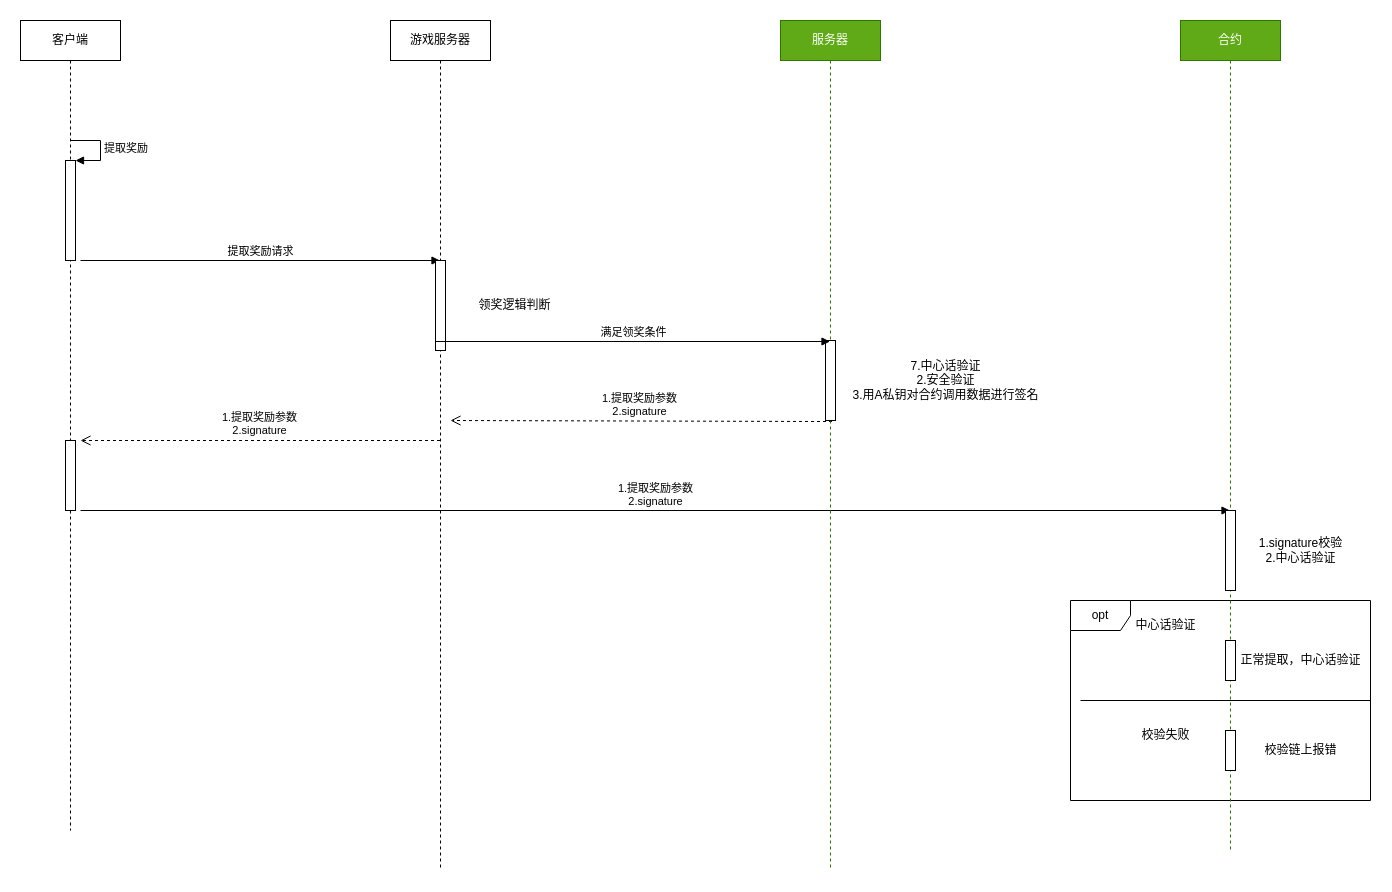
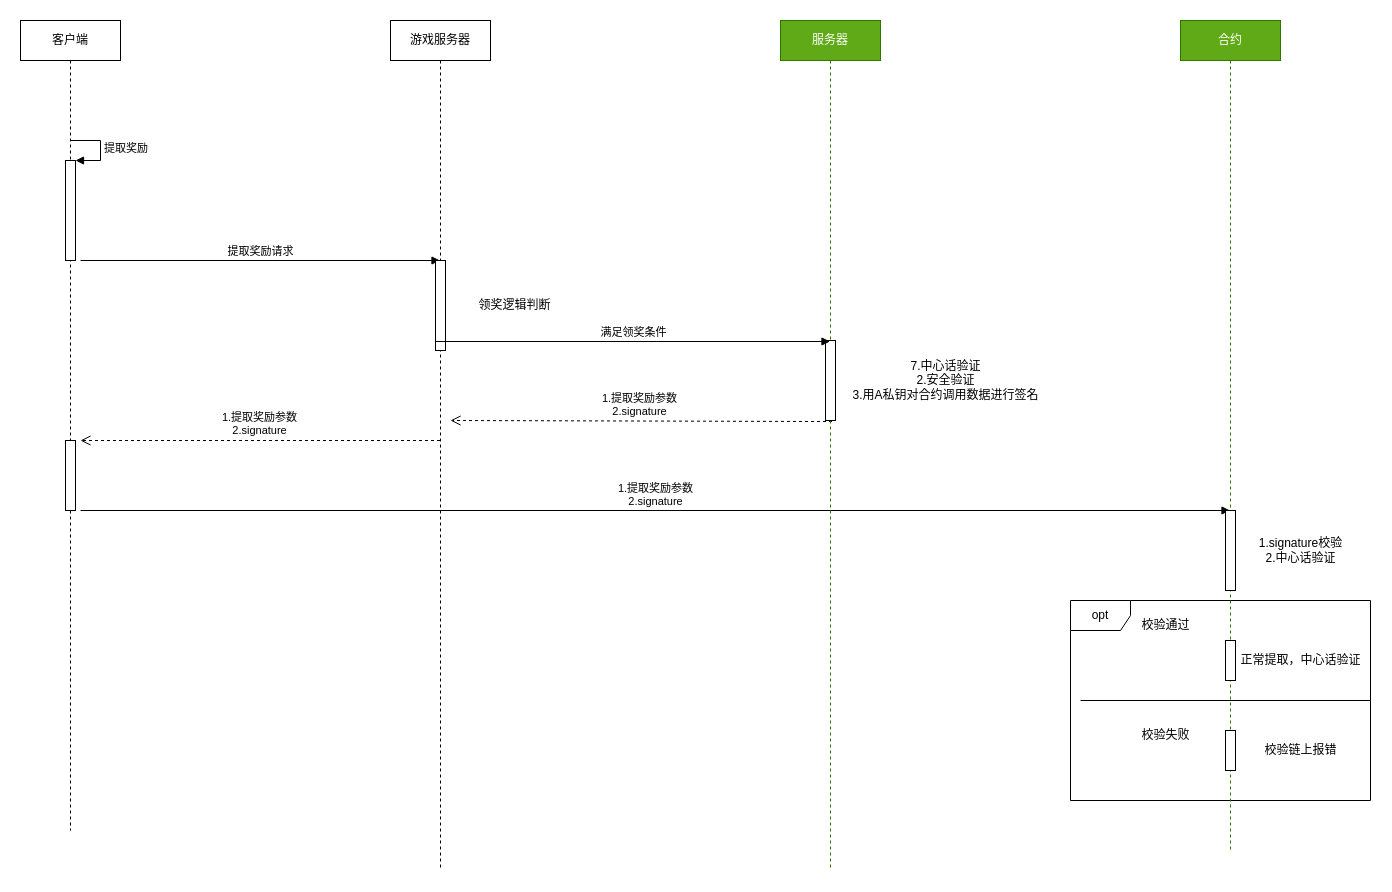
  <mxCell id="0" />
  <mxCell id="1" parent="0" />
  <mxCell id="2" value="opt" style="shape=umlFrame;whiteSpace=wrap;html=1;" parent="1" vertex="1"><mxGeometry x="1070" y="600" width="300" height="200" as="geometry" /></mxCell>
  <mxCell id="3" value="客户端" style="shape=umlLifeline;perimeter=lifelinePerimeter;whiteSpace=wrap;html=1;container=1;collapsible=0;recursiveResize=0;outlineConnect=0;" parent="1" vertex="1"><mxGeometry x="20" y="20" width="100" height="810" as="geometry" /></mxCell>
  <mxCell id="4" value="" style="html=1;points=[];perimeter=orthogonalPerimeter;" parent="3" vertex="1"><mxGeometry x="45" y="140" width="10" height="100" as="geometry" /></mxCell>
  <mxCell id="5" value="提取奖励" style="edgeStyle=orthogonalEdgeStyle;html=1;align=left;spacingLeft=2;endArrow=block;rounded=0;entryX=1;entryY=0;" parent="3" target="4" edge="1"><mxGeometry relative="1" as="geometry"><mxPoint x="50" y="120" as="sourcePoint" /><Array as="points"><mxPoint x="80" y="120" /></Array></mxGeometry></mxCell>
  <mxCell id="6" value="提取奖励请求" style="html=1;verticalAlign=bottom;endArrow=block;" parent="3" target="9" edge="1"><mxGeometry width="80" relative="1" as="geometry"><mxPoint x="60" y="240" as="sourcePoint" /><mxPoint x="140" y="240" as="targetPoint" /></mxGeometry></mxCell>
  <mxCell id="7" value="" style="html=1;points=[];perimeter=orthogonalPerimeter;" parent="3" vertex="1"><mxGeometry x="45" y="420" width="10" height="70" as="geometry" /></mxCell>
  <mxCell id="8" value="1.提取奖励参数&lt;br&gt;2.signature" style="html=1;verticalAlign=bottom;endArrow=block;" parent="3" target="11" edge="1"><mxGeometry width="80" relative="1" as="geometry"><mxPoint x="60" y="490" as="sourcePoint" /><mxPoint x="140" y="490" as="targetPoint" /></mxGeometry></mxCell>
  <mxCell id="9" value="游戏服务器" style="shape=umlLifeline;perimeter=lifelinePerimeter;whiteSpace=wrap;html=1;container=1;collapsible=0;recursiveResize=0;outlineConnect=0;" parent="1" vertex="1"><mxGeometry x="390" y="20" width="100" height="850" as="geometry" /></mxCell>
  <mxCell id="10" value="" style="html=1;points=[];perimeter=orthogonalPerimeter;" parent="9" vertex="1"><mxGeometry x="45" y="240" width="10" height="90" as="geometry" /></mxCell>
  <mxCell id="11" value="合约" style="shape=umlLifeline;perimeter=lifelinePerimeter;whiteSpace=wrap;html=1;container=1;collapsible=0;recursiveResize=0;outlineConnect=0;fillColor=#60a917;fontColor=#ffffff;strokeColor=#2D7600;" parent="1" vertex="1"><mxGeometry x="1180" y="20" width="100" height="830" as="geometry" /></mxCell>
  <mxCell id="12" value="" style="html=1;points=[];perimeter=orthogonalPerimeter;" parent="11" vertex="1"><mxGeometry x="45" y="490" width="10" height="80" as="geometry" /></mxCell>
  <mxCell id="13" value="7.中心话验证&lt;br&gt;2.安全验证&lt;br&gt;3.用A私钥对合约调用数据进行签名" style="text;html=1;align=center;verticalAlign=middle;resizable=0;points=[];autosize=1;strokeColor=none;fillColor=none;" parent="1" vertex="1"><mxGeometry x="840" y="350" width="210" height="60" as="geometry" /></mxCell>
  <mxCell id="14" value="1.提取奖励参数&lt;br&gt;2.signature" style="html=1;verticalAlign=bottom;endArrow=open;dashed=1;endSize=8;exitX=0.65;exitY=1.013;exitDx=0;exitDy=0;exitPerimeter=0;" parent="1" edge="1" source="24"><mxGeometry x="0.004" y="-1" relative="1" as="geometry"><mxPoint x="430" y="420" as="sourcePoint" /><mxPoint x="450" y="420" as="targetPoint" /><mxPoint x="-1" as="offset" /></mxGeometry></mxCell>
  <mxCell id="15" value="1.signature校验&lt;br&gt;2.中心话验证" style="text;html=1;align=center;verticalAlign=middle;resizable=0;points=[];autosize=1;strokeColor=none;fillColor=none;" parent="1" vertex="1"><mxGeometry x="1240" y="530" width="120" height="40" as="geometry" /></mxCell>
  <mxCell id="16" value="" style="line;strokeWidth=1;fillColor=none;align=left;verticalAlign=middle;spacingTop=-1;spacingLeft=3;spacingRight=3;rotatable=0;labelPosition=right;points=[];portConstraint=eastwest;strokeColor=inherit;" parent="1" vertex="1"><mxGeometry x="1080" y="696" width="290" height="8" as="geometry" /></mxCell>
- <mxCell id="17" value="中心话验证" style="text;html=1;align=center;verticalAlign=middle;resizable=0;points=[];autosize=1;strokeColor=none;fillColor=none;" parent="1" vertex="1"><mxGeometry x="1130" y="610" width="70" height="30" as="geometry" /></mxCell>
+ <mxCell id="17" value="校验通过" style="text;html=1;align=center;verticalAlign=middle;resizable=0;points=[];autosize=1;strokeColor=none;fillColor=none;" parent="1" vertex="1"><mxGeometry x="1130" y="610" width="70" height="30" as="geometry" /></mxCell>
  <mxCell id="18" value="" style="html=1;points=[];perimeter=orthogonalPerimeter;" parent="1" vertex="1"><mxGeometry x="1225" y="640" width="10" height="40" as="geometry" /></mxCell>
  <mxCell id="19" value="正常提取，中心话验证" style="text;html=1;align=center;verticalAlign=middle;resizable=0;points=[];autosize=1;strokeColor=none;fillColor=none;" parent="1" vertex="1"><mxGeometry x="1235" y="645" width="130" height="30" as="geometry" /></mxCell>
  <mxCell id="20" value="" style="html=1;points=[];perimeter=orthogonalPerimeter;" parent="1" vertex="1"><mxGeometry x="1225" y="730" width="10" height="40" as="geometry" /></mxCell>
  <mxCell id="21" value="校验链上报错" style="text;html=1;align=center;verticalAlign=middle;resizable=0;points=[];autosize=1;strokeColor=none;fillColor=none;" parent="1" vertex="1"><mxGeometry x="1250" y="735" width="100" height="30" as="geometry" /></mxCell>
  <mxCell id="22" value="校验失败" style="text;html=1;align=center;verticalAlign=middle;resizable=0;points=[];autosize=1;strokeColor=none;fillColor=none;" parent="1" vertex="1"><mxGeometry x="1130" y="720" width="70" height="30" as="geometry" /></mxCell>
  <mxCell id="23" value="服务器" style="shape=umlLifeline;perimeter=lifelinePerimeter;whiteSpace=wrap;html=1;container=1;collapsible=0;recursiveResize=0;outlineConnect=0;fillColor=#60a917;fontColor=#ffffff;strokeColor=#2D7600;" vertex="1" parent="1"><mxGeometry x="780" y="20" width="100" height="850" as="geometry" /></mxCell>
  <mxCell id="24" value="" style="html=1;points=[];perimeter=orthogonalPerimeter;" vertex="1" parent="23"><mxGeometry x="45" y="320" width="10" height="80" as="geometry" /></mxCell>
  <mxCell id="25" value="领奖逻辑判断" style="text;html=1;align=center;verticalAlign=middle;resizable=0;points=[];autosize=1;strokeColor=none;fillColor=none;" vertex="1" parent="1"><mxGeometry x="464" y="290" width="100" height="30" as="geometry" /></mxCell>
  <mxCell id="26" value="满足领奖条件" style="html=1;verticalAlign=bottom;endArrow=block;exitX=0.05;exitY=0.9;exitDx=0;exitDy=0;exitPerimeter=0;" edge="1" parent="1" source="10" target="23"><mxGeometry width="80" relative="1" as="geometry"><mxPoint x="500" y="340" as="sourcePoint" /><mxPoint x="580" y="340" as="targetPoint" /></mxGeometry></mxCell>
  <mxCell id="27" value="1.提取奖励参数&lt;br&gt;2.signature" style="html=1;verticalAlign=bottom;endArrow=open;dashed=1;endSize=8;" edge="1" parent="1" source="9"><mxGeometry x="0.004" y="-1" relative="1" as="geometry"><mxPoint x="421.5" y="445.52" as="sourcePoint" /><mxPoint x="80" y="440" as="targetPoint" /><mxPoint x="-1" as="offset" /></mxGeometry></mxCell>
